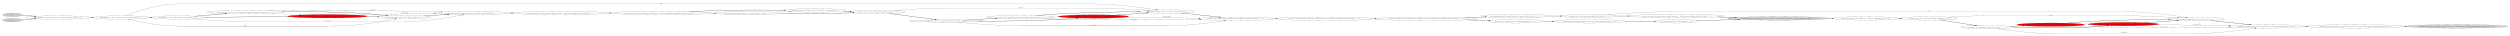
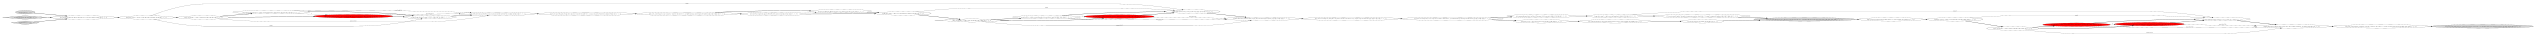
  digraph {
    fontname="PT Serif"
    rankdir=LR
    node [fillcolor=white fontname="PT Serif" shape=ellipse style=filled]
    edge [fontname="PT Serif" style=bold]
    n1 [label="validateSnapshot(null,snap1,1,FILE_A)@@@7@@@['1', '1', '1']"]
    n2 [label="validateManifest(manifestFile,seqs(1),ids(commitId1),files(FILE_A))@@@8@@@['1', '1', '1']"]
    n3 [label="V2Assert.assertEquals(\"Snapshot sequence number should be 1\",1,snap1.sequenceNumber())@@@9@@@['1', '1', '1']"]
    n4 [label="validateSnapshot(snap3,snap4,3,FILE_C)@@@27@@@['1', '1', '0']"]
    n5 [label="validateManifest(manifestFile,seqs(3),ids(commitId4),files(FILE_C))@@@28@@@['1', '1', '0']"]
    n6 [label="V2Assert.assertEquals(\"Snapshot sequence number should be 1\",3,snap4.sequenceNumber())@@@29@@@['1', '1', '0']"]
    n7 [label="Snapshot snap4 = table.currentSnapshot()@@@24@@@['1', '1', '0']"]
    n8 [label="long commitId4 = snap4.snapshotId()@@@25@@@['1', '1', '0']"]
    n9 [fillcolor=red label="manifestFile = table.currentSnapshot().manifests().get(0)@@@26@@@['1', '0', '0']"]
    n10 [fillcolor=red label="manifestFile = table.currentSnapshot().allManifests().get(0)@@@26@@@['0', '1', '0']"]
    n11 [label="V2Assert.assertEquals(\"Last sequence number should be 2\",2,readMetadata().lastSequenceNumber())@@@18@@@['1', '1', '1']"]
    n12 [label="table.manageSnapshots().rollbackTo(commitId1).commit()@@@19@@@['1', '1', '0']"]
    n13 [label="Transaction txn = table.newTransaction()@@@19@@@['0', '0', '1']"]
    n14 [label="Snapshot snap3 = table.currentSnapshot()@@@20@@@['1', '1', '0']"]
    n15 [label="txn.expireSnapshots().expireSnapshotId(commitId1).commit()@@@20@@@['0', '0', '1']"]
    n16 [label="Snapshot snap1 = table.currentSnapshot()@@@4@@@['1', '1', '1']"]
    n17 [label="validateSnapshot(snap1,snap2,2,FILE_B)@@@15@@@['1', '1', '1']"]
    n18 [label="long commitId1 = snap1.snapshotId()@@@5@@@['1', '1', '1']"]
    n19 [label="validateManifest(manifestFile,seqs(2),ids(commitId2),files(FILE_B))@@@16@@@['1', '1', '1']"]
    n20 [label="ManifestFile manifestFile = table.currentSnapshot().manifests().get(0)@@@6@@@['1', '0', '1']"]
    n21 [fillcolor=red label="ManifestFile manifestFile = table.currentSnapshot().allManifests().get(0)@@@6@@@['0', '1', '0']"]
    n22 [label="V2Assert.assertEquals(\"Snapshot sequence number should be 1\",1,snap3.sequenceNumber())@@@21@@@['1', '1', '0']"]
    n23 [fillcolor=lightgray label="testRollBack['0', '1', '0']"]
    n24 [label="table.newFastAppend().appendFile(FILE_A).commit()@@@3@@@['1', '1', '1']"]
+   n25 [fillcolor=lightgray label="testExpirationInTransaction['0', '0', '1']" shape=diamond]
    n26 [label="manifestFile = table.currentSnapshot().manifests().get(0)@@@14@@@['1', '0', '1']"]
    n27 [fillcolor=red label="manifestFile = table.currentSnapshot().allManifests().get(0)@@@14@@@['0', '1', '0']"]
    n28 [label="V2Assert.assertEquals(\"Snapshot sequence number should be 2\",2,snap2.sequenceNumber())@@@17@@@['1', '1', '1']"]
    n29 [fillcolor=lightgray label="V2Assert.assertEquals(\"Last sequence number should be 2\",2,readMetadata().lastSequenceNumber())@@@22@@@['1', '1', '1']"]
    n30 [label="table.newFastAppend().appendFile(FILE_C).commit()@@@23@@@['1', '1', '0']"]
    n31 [fillcolor=lightgray label="V2Assert.assertEquals(\"Last sequence number should be 3\",3,readMetadata().lastSequenceNumber())@@@30@@@['1', '1', '0']"]
    n32 [label="V2Assert.assertEquals(\"Last sequence number should be 1\",1,readMetadata().lastSequenceNumber())@@@10@@@['1', '1', '1']"]
    n33 [label="table.newAppend().appendFile(FILE_B).commit()@@@11@@@['0', '0', '1']"]
    n34 [label="table.newFastAppend().appendFile(FILE_B).commit()@@@11@@@['1', '1', '0']"]
    n35 [label="Snapshot snap2 = table.currentSnapshot()@@@12@@@['1', '1', '1']"]
-   n36 [fillcolor=lightgray label="testRollBack['1', '0', '0']"]
+   n36 [fillcolor=lightgray label="testRollBack['1', '0', '0']" shape=diamond]
    n37 [label="long commitId2 = snap2.snapshotId()@@@13@@@['1', '1', '1']" shape=diamond]
    n38 [label="txn.commitTransaction()@@@21@@@['0', '0', '1']"]
    n1 -> n2
    n2 -> n3
    n3 -> n32
    n4 -> n5
    n5 -> n6
    n6 -> n31
    n7 -> n4 [label=snap4 style=solid]
    n7 -> n8
    n8 -> n5 [label=commitId4 style=solid]
    n8 -> n9
    n8 -> n10
    n9 -> n4
    n9 -> n5 [label=manifestFile style=solid]
    n9 -> n10 [label=0 style=dashed]
    n10 -> n4
    n10 -> n5 [label=manifestFile style=solid]
    n11 -> n12
    n11 -> n13
    n12 -> n14
    n13 -> n15
    n14 -> n4 [label=snap3 style=solid]
    n14 -> n22
    n15 -> n38
    n16 -> n1 [label=snap1 style=solid]
    n16 -> n17 [label=snap1 style=solid]
    n16 -> n18
    n17 -> n19
    n18 -> n2 [label=commitId1 style=solid]
    n18 -> n20
    n18 -> n21
    n19 -> n28
    n20 -> n1
    n20 -> n2 [label=manifestFile style=solid]
    n20 -> n21 [label=0 style=dashed]
    n21 -> n1
    n21 -> n2 [label=manifestFile style=solid]
    n22 -> n29
    n23 -> n24
    n24 -> n16
+   n25 -> n24
    n26 -> n17
    n26 -> n19 [label=manifestFile style=solid]
    n26 -> n27 [label=0 style=dashed]
    n27 -> n17
    n27 -> n19 [label=manifestFile style=solid]
    n28 -> n11
    n29 -> n30
    n30 -> n7
    n32 -> n33
    n32 -> n34
    n33 -> n35
    n34 -> n33 [label=0 style=dashed]
    n34 -> n35
    n35 -> n17 [label=snap2 style=solid]
    n35 -> n37
    n36 -> n24
    n37 -> n19 [label=commitId2 style=solid]
    n37 -> n26
    n37 -> n27
    n38 -> n29
  }
